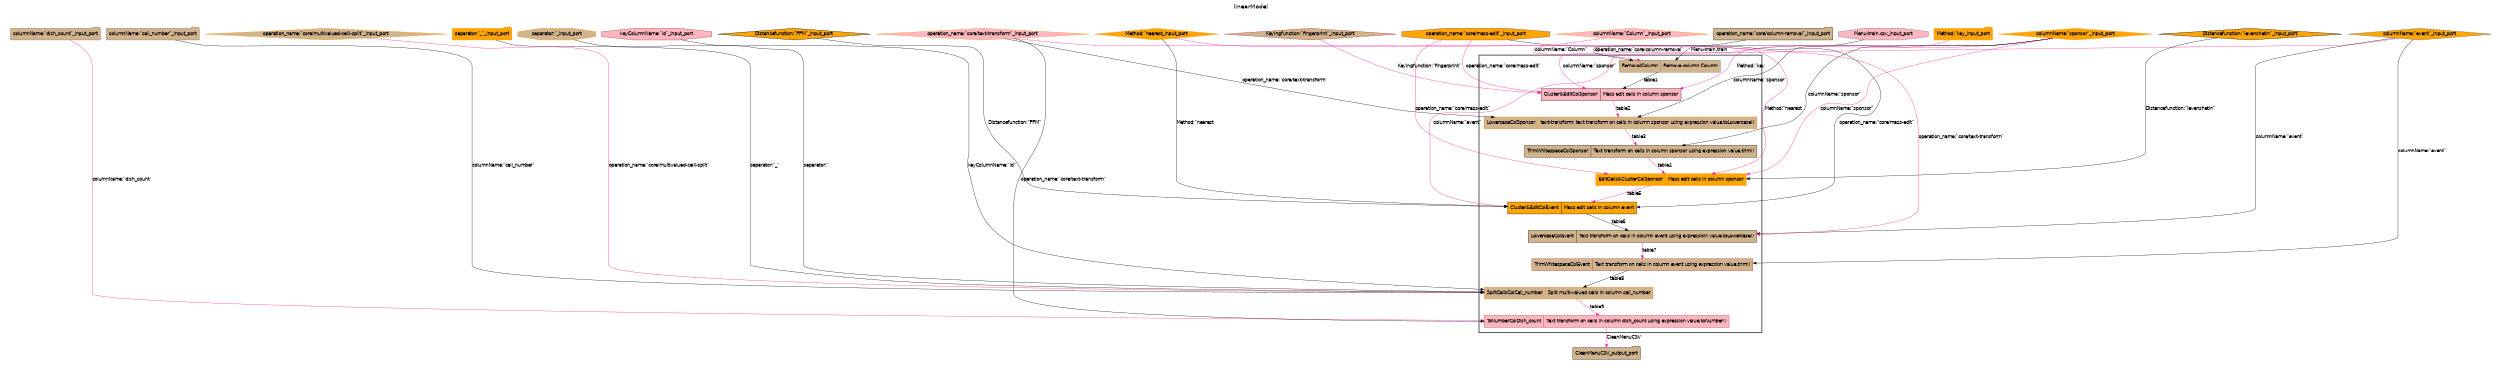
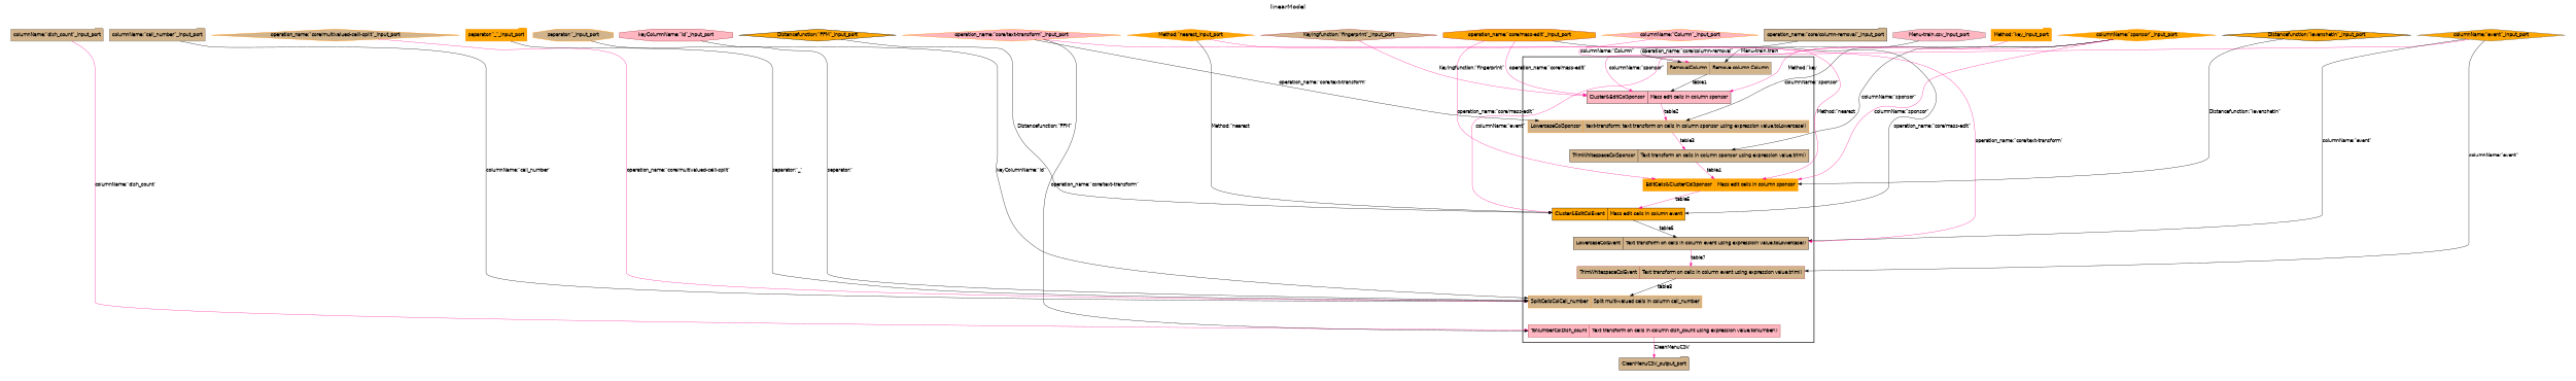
  digraph {
    fontname=Helvetica
    fontsize=18
    label=linearModel
    labelloc=t
    rankdir=TB
    node [color=darkorange fillcolor=tan fontname=Helvetica peripheries=1 shape=record style=filled]
    edge [color=black fontname=Helvetica]
    n1 [color=gray40 label="{{<f0> RemovalColumn |<f1> Remove column Column}}" rankdir=LR]
    n2 [color=black fillcolor=lightpink label="{{<f0> Cluster&EditColSponsor |<f1> Mass edit cells in column sponsor}}" rankdir=LR]
    n3 [label="{{<f0> LowercaseColSponsor |<f1> text-transform\: text transform on cells in column sponsor using expression value.toLowercase()}}" rankdir=LR]
    n4 [color=black label="{{<f0> TrimWhitespaceColSponsor |<f1> Text transform on cells in column sponsor using expression value.trim()}}" rankdir=LR]
    n5 [fillcolor=orange label="{{<f0> EditCells&ClusterColSponsor |<f1> Mass edit cells in column sponsor}}" rankdir=LR]
    n6 [color=black fillcolor=orange label="{{<f0> Cluster&EditColEvent |<f1> Mass edit cells in column event}}" rankdir=LR]
    n7 [color=black label="{{<f0> LowercaseColEvent |<f1> Text transform on cells in column event using expressioin value.toLowercase()}}" rankdir=LR]
    n8 [color=brown label="{{<f0> TrimWhitespaceColEvent |<f1> Text transform on cells in column event using expression value.trim()}}" rankdir=LR]
    n9 [label="{{<f0> SplitCellsColCall_number |<f1> Split multi-valued cells in column call_number}}" rankdir=LR]
    n10 [color=brown fillcolor=lightpink label="{{<f0> ToNumberColDish_count |<f1> Text transform on cells in column dish_count using expression value.toNumber()}}" rankdir=LR]
    "Menu-train.csv_input_port" [color=gray40 fillcolor=lightpink shape=octagon width=0.2]
    "columnName:\"Column\"_input_port" [fillcolor=lightpink shape=diamond width=0.2]
    "columnName:\"sponsor\"_input_port" [fillcolor=orange shape=diamond width=0.2]
    "columnName:\"event\"_input_port" [color=gray40 fillcolor=orange shape=diamond width=0.2]
    "columnName:\"call_number\"_input_port" [color=gray40 shape=folder width=0.2]
    "columnName:\"dish_count\"_input_port" [color=gray40 shape=folder width=0.2]
    "operation_name:\"core/column-removal\"_input_port" [color=black shape=folder width=0.2]
    "operation_name:\"core/mass-edit\"_input_port" [color=brown fillcolor=orange shape=octagon width=0.2]
    "operation_name:\"core/text-transform\"_input_port" [fillcolor=lightpink shape=diamond width=0.2]
    "operation_name:\"core/multivalued-celll-split\"_input_port" [shape=diamond width=0.2]
    "separator:\"_\"_input_port" [fillcolor=orange shape=folder width=0.2]
    "separator:\"_input_port" [shape=octagon width=0.2]
    "keyColumnName:\"id\"_input_port" [color=brown fillcolor=lightpink shape=octagon width=0.2]
    "Method:\"key_input_port" [fillcolor=orange shape=folder width=0.2]
    "Keyingfunction:\"fingerprint\"_input_port" [color=brown shape=diamond width=0.2]
    "Method:\"nearest_input_port" [fillcolor=orange shape=diamond width=0.2]
    "Distancefunction:\"PPM\"_input_port" [color=black fillcolor=orange shape=diamond width=0.2]
    "Distancefunction:\"levenshetin\"_input_port" [color=black fillcolor=orange shape=diamond width=0.2]
    CleanMenuCSV_output_port [color=black shape=folder width=0.2]
    subgraph cluster_1 {
      color=black
      label=""
      penwidth=2
      subgraph cluster_2 {
        color=black
        label=""
        penwidth=0
        n1
        n2
        n3
        n4
        n5
        n6
        n7
        n8
        n9
        n10
      }
    }
    subgraph cluster_3 {
      label=""
      penwidth=0
      subgraph cluster_4 {
        label=""
        penwidth=0
        "Menu-train.csv_input_port"
        "columnName:\"Column\"_input_port"
        "columnName:\"sponsor\"_input_port"
        "columnName:\"event\"_input_port"
        "columnName:\"call_number\"_input_port"
        "columnName:\"dish_count\"_input_port"
        "operation_name:\"core/column-removal\"_input_port"
        "operation_name:\"core/mass-edit\"_input_port"
        "operation_name:\"core/text-transform\"_input_port"
        "operation_name:\"core/multivalued-celll-split\"_input_port"
        "separator:\"_\"_input_port"
        "separator:\"_input_port"
        "keyColumnName:\"id\"_input_port"
        "Method:\"key_input_port"
        "Keyingfunction:\"fingerprint\"_input_port"
        "Method:\"nearest_input_port"
        "Distancefunction:\"PPM\"_input_port"
        "Distancefunction:\"levenshetin\"_input_port"
      }
    }
    subgraph cluster_5 {
      label=""
      penwidth=0
      subgraph cluster_6 {
        label=""
        penwidth=0
        CleanMenuCSV_output_port
      }
    }
    n1 -> n2 [label=table1]
    n2 -> n3 [color=deeppink label=table2]
    n3 -> n4 [color=deeppink label=table3]
    n4 -> n5 [color=deeppink label=table4]
    n5 -> n6 [color=deeppink label=table5]
    n6 -> n7 [label=table6]
    n7 -> n8 [color=deeppink label=table7]
    n8 -> n9 [label=table8]
-   n9 -> n10 [color=deeppink label=table9]
    n10 -> CleanMenuCSV_output_port [color=deeppink label=CleanMenuCSV]
    "Menu-train.csv_input_port" -> n1 [label="Menu-train.train"]
    "columnName:\"Column\"_input_port" -> n1 [color=deeppink label="columnName:\"Column\""]
    "columnName:\"sponsor\"_input_port" -> n2 [color=deeppink label="columnName:\"sponsor\""]
    "columnName:\"sponsor\"_input_port" -> n3 [label="columnName:\"sponsor\""]
    "columnName:\"sponsor\"_input_port" -> n4 [label="columnName:\"sponsor\""]
    "columnName:\"sponsor\"_input_port" -> n5 [color=deeppink label="columnName:\"sponsor\""]
    "columnName:\"event\"_input_port" -> n6 [color=deeppink label="columnName:\"event\""]
    "columnName:\"event\"_input_port" -> n7 [label="columnName:\"event\""]
    "columnName:\"event\"_input_port" -> n8 [label="columnName:\"event\""]
    "columnName:\"call_number\"_input_port" -> n9 [label="columnName:\"call_number\""]
    "columnName:\"dish_count\"_input_port" -> n10 [color=deeppink label="columnName:\"dish_count\""]
    "operation_name:\"core/column-removal\"_input_port" -> n1 [label="operation_name:\"core/column-removal\""]
    "operation_name:\"core/mass-edit\"_input_port" -> n2 [color=deeppink label="operation_name:\"core/mass-edit\""]
    "operation_name:\"core/mass-edit\"_input_port" -> n5 [color=deeppink label="operation_name:\"core/mass-edit\""]
    "operation_name:\"core/mass-edit\"_input_port" -> n6 [label="operation_name:\"core/mass-edit\""]
    "operation_name:\"core/text-transform\"_input_port" -> n3 [label="operation_name:\"core/text-transform\""]
    "operation_name:\"core/text-transform\"_input_port" -> n7 [color=deeppink label="operation_name:\"core/text-transform\""]
    "operation_name:\"core/text-transform\"_input_port" -> n10 [label="operation_name:\"core/text-transform\""]
    "operation_name:\"core/multivalued-celll-split\"_input_port" -> n9 [color=deeppink label="operation_name:\"core/multivalued-celll-split\""]
    "separator:\"_\"_input_port" -> n9 [label="separator:\"_\""]
    "separator:\"_input_port" -> n9 [label="separator:\""]
    "keyColumnName:\"id\"_input_port" -> n9 [label="keyColumnName:\"id\""]
    "Method:\"key_input_port" -> n2 [color=deeppink label="Method:\"key"]
    "Keyingfunction:\"fingerprint\"_input_port" -> n2 [color=deeppink label="Keyingfunction:\"fingerprint\""]
    "Method:\"nearest_input_port" -> n5 [color=deeppink label="Method:\"nearest"]
    "Method:\"nearest_input_port" -> n6 [label="Method:\"nearest"]
    "Distancefunction:\"PPM\"_input_port" -> n6 [label="Distancefunction:\"PPM\""]
    "Distancefunction:\"levenshetin\"_input_port" -> n5 [label="Distancefunction:\"levenshetin\""]
  }
